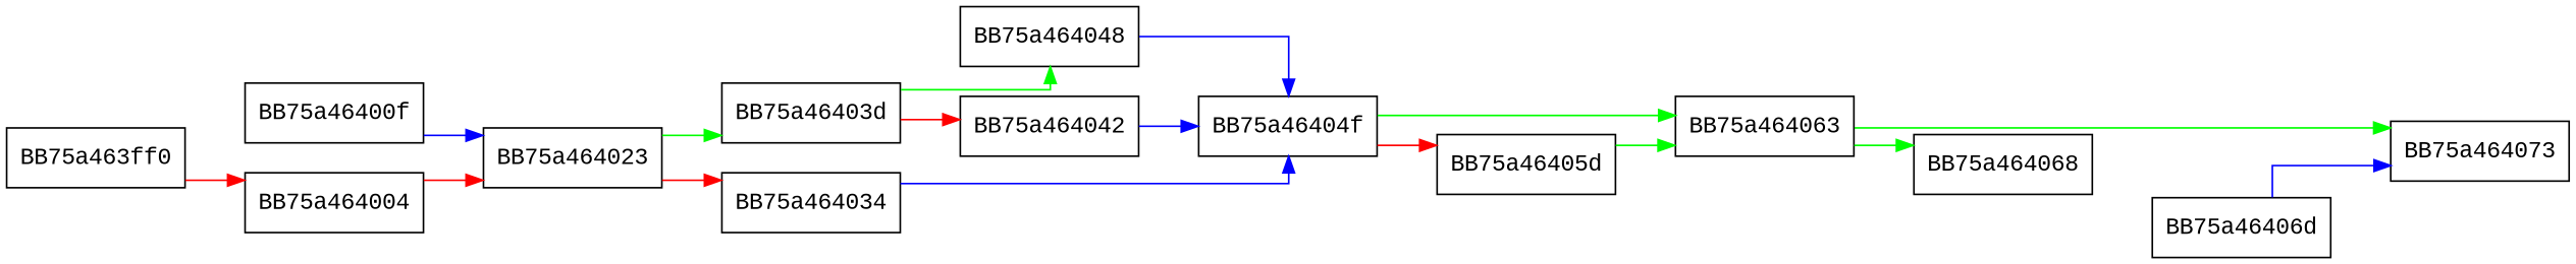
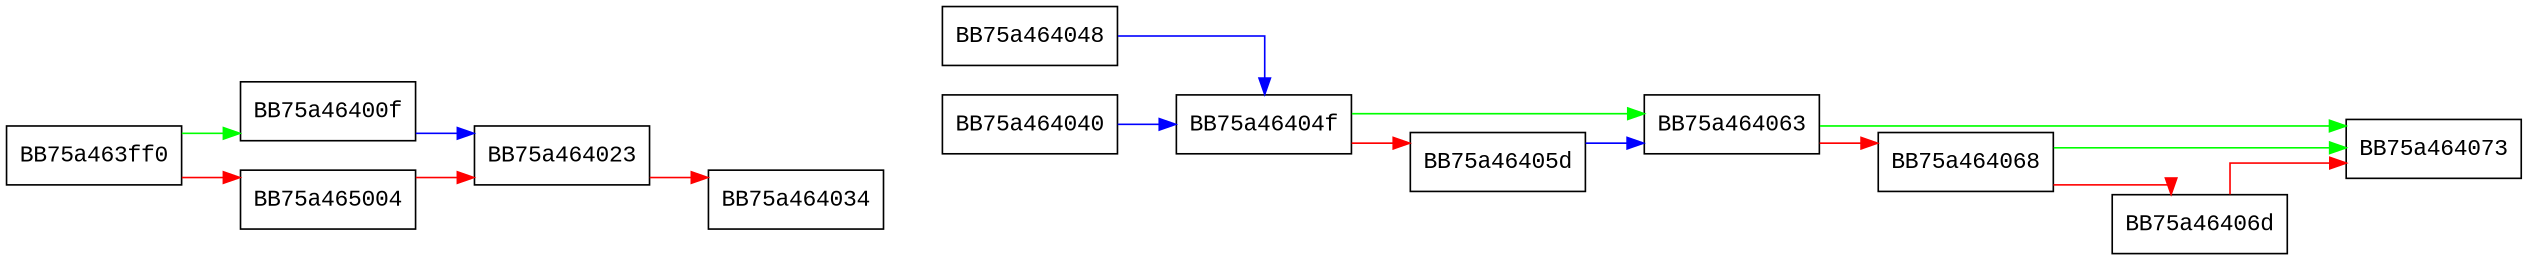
  digraph {
    fontname="Liberation Mono"
    rankdir=LR
    splines=ortho
    node [fontname="Liberation Mono" shape=box]
    edge [color=red fontname="Liberation Mono"]
    BB75a463ff0
    BB75a46400f
-   BB75a464004
+   BB75a464004 [label=BB75a465004]
    BB75a464023
-   BB75a46403d
    BB75a464034
    BB75a464048
-   BB75a464042
+   BB75a464042 [label=BB75a464040]
    BB75a46404f
    BB75a464063
    BB75a46405d
    BB75a464073
    BB75a464068
    BB75a46406d
+   BB75a463ff0 -> BB75a46400f [color=green]
    BB75a463ff0 -> BB75a464004
    BB75a46400f -> BB75a464023 [color=blue]
    BB75a464004 -> BB75a464023
-   BB75a464023 -> BB75a46403d [color=green]
    BB75a464023 -> BB75a464034
-   BB75a46403d -> BB75a464048 [color=green]
-   BB75a46403d -> BB75a464042
-   BB75a464034 -> BB75a46404f [color=blue]
    BB75a464048 -> BB75a46404f [color=blue]
    BB75a464042 -> BB75a46404f [color=blue]
    BB75a46404f -> BB75a464063 [color=green]
    BB75a46404f -> BB75a46405d
    BB75a464063 -> BB75a464073 [color=green]
-   BB75a464063 -> BB75a464068 [color=green]
-   BB75a46405d -> BB75a464063 [color=green]
-   BB75a46406d -> BB75a464073 [color=blue]
+   BB75a464063 -> BB75a464068
+   BB75a46405d -> BB75a464063 [color=blue]
+   BB75a464068 -> BB75a464073 [color=green]
+   BB75a464068 -> BB75a46406d
+   BB75a46406d -> BB75a464073
  }
